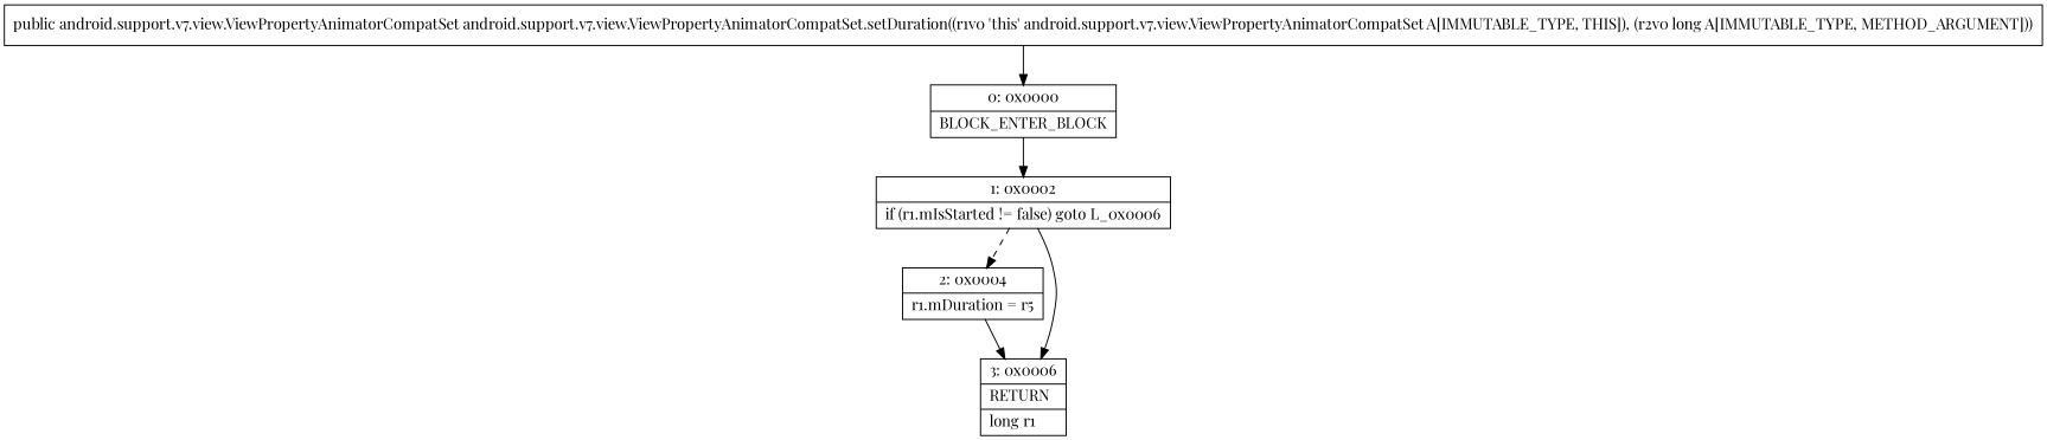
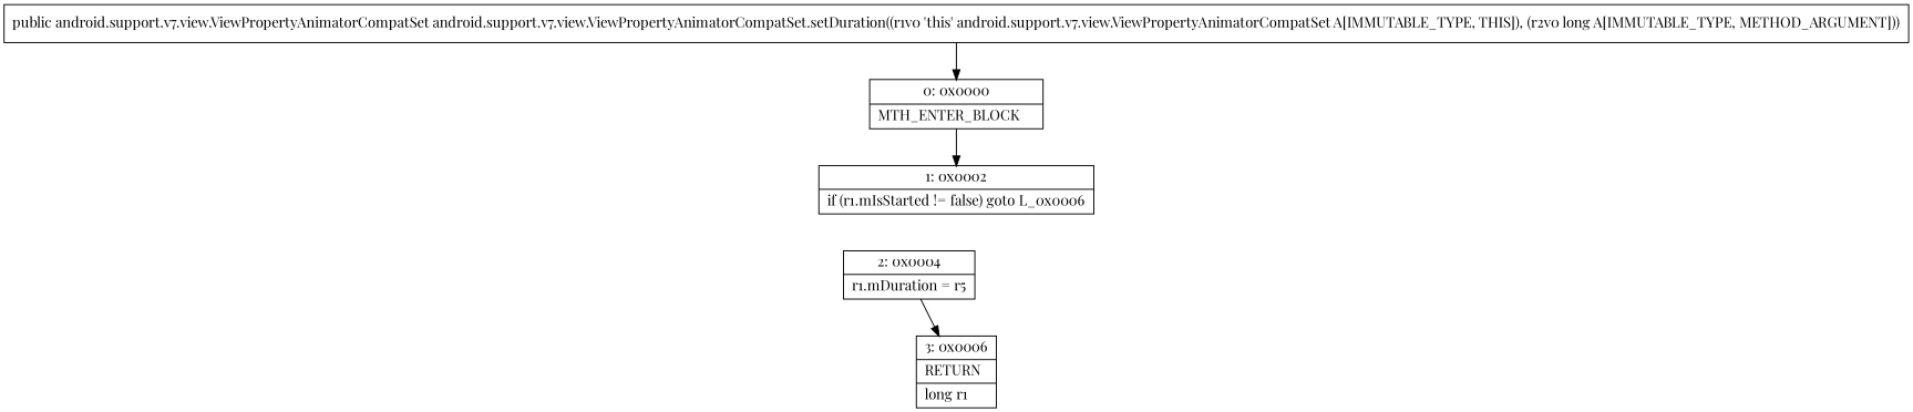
  digraph {
    fontname="Playfair Display"
    node [fontname="Playfair Display" shape=record]
    edge [fontname="Playfair Display"]
-   n1 [label="{0\:\ 0x0000|BLOCK_ENTER_BLOCK\l}"]
+   n1 [label="{0\:\ 0x0000|MTH_ENTER_BLOCK\l}"]
    n2 [label="{1\:\ 0x0002|if (r1.mIsStarted != false) goto L_0x0006\l}"]
    n3 [label="{2\:\ 0x0004|r1.mDuration = r5\l}"]
    n4 [label="{3\:\ 0x0006|RETURN\l|long r1\l}"]
    n5 [label="{public android.support.v7.view.ViewPropertyAnimatorCompatSet android.support.v7.view.ViewPropertyAnimatorCompatSet.setDuration((r1v0 'this' android.support.v7.view.ViewPropertyAnimatorCompatSet A[IMMUTABLE_TYPE, THIS]), (r2v0 long A[IMMUTABLE_TYPE, METHOD_ARGUMENT])) }"]
    n1 -> n2
-   n2 -> n3 [style=dashed]
-   n2 -> n4
    n3 -> n4
    n5 -> n1
  }
